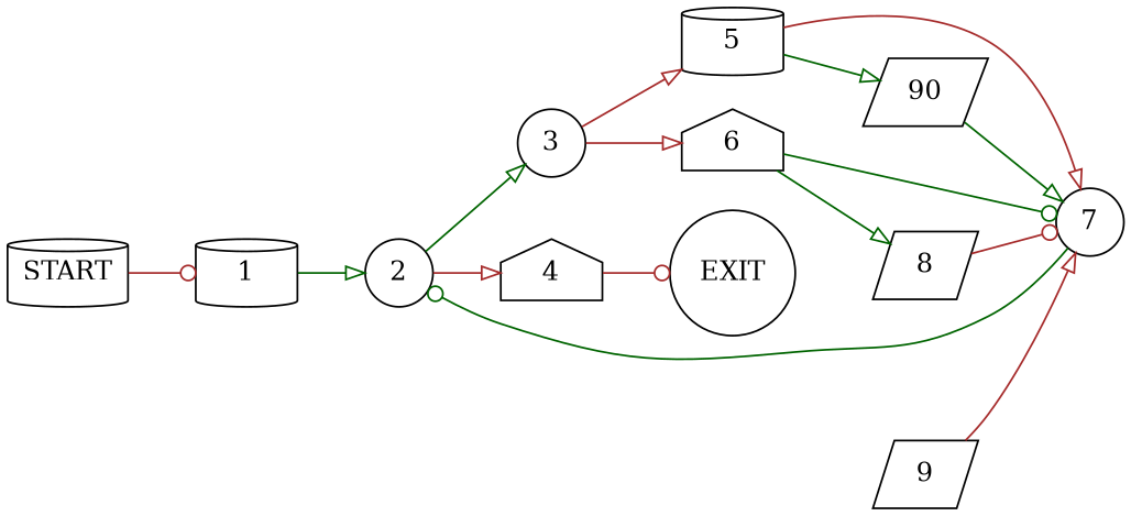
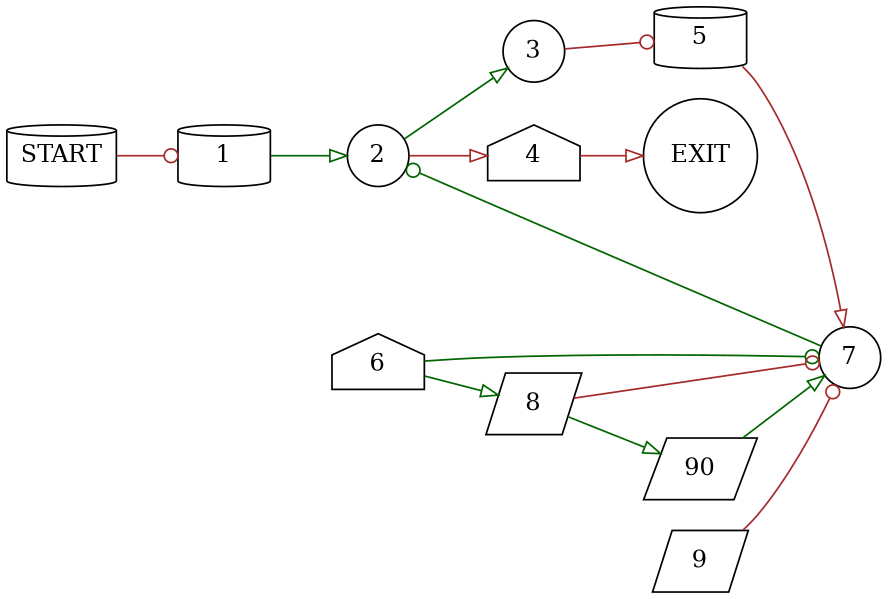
  digraph {
    rankdir=LR
    node [shape=circle]
    edge [arrowhead=onormal color=brown]
    n1 [label=START shape=cylinder]
    1 [shape=cylinder]
    2
    n4 [label=EXIT]
    3
    4 [shape=house]
    5 [shape=cylinder]
    6 [shape=house]
    7
    8 [shape=parallelogram]
    9 [shape=parallelogram]
    n12 [label=90 shape=parallelogram]
    n1 -> 1 [arrowhead=odot]
    1 -> 2 [color=darkgreen]
    2 -> 3 [color=darkgreen]
    2 -> 4
-   3 -> 5
-   3 -> 6
-   4 -> n4 [arrowhead=odot]
+   3 -> 5 [arrowhead=odot]
+   4 -> n4
    5 -> 7
    6 -> 7 [arrowhead=odot color=darkgreen]
    6 -> 8 [color=darkgreen]
    7 -> 2 [arrowhead=odot color=darkgreen]
    8 -> 7 [arrowhead=odot]
-   5 -> n12 [color=darkgreen]
-   9 -> 7
+   8 -> n12 [color=darkgreen]
+   9 -> 7 [arrowhead=odot]
    n12 -> 7 [color=darkgreen]
  }
